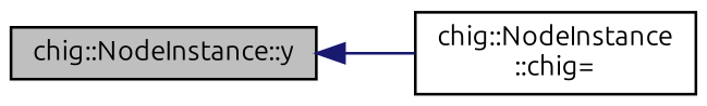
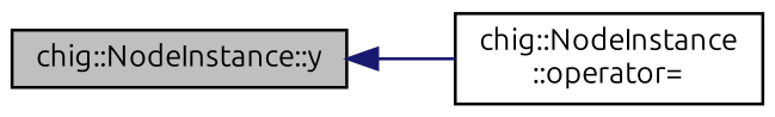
  digraph {
    rankdir=LR
    fontname=Ubuntu
    node [color=black fontname=Ubuntu fontsize=10 shape=record style=filled]
    n1 [fillcolor=grey75 fontcolor=black height=0.2 label="chig::NodeInstance::y" width=0.4]
-   n2 [fillcolor=white height=0.2 label="chig::NodeInstance\l::chig=" width=0.4]
+   n2 [fillcolor=white height=0.2 label="chig::NodeInstance\l::operator=" width=0.4]
    n1 -> n2 [color=midnightblue dir=back fontname=Ubuntu fontsize=10 labelfontname=Helvetica labelfontsize=10 style=solid]
  }
